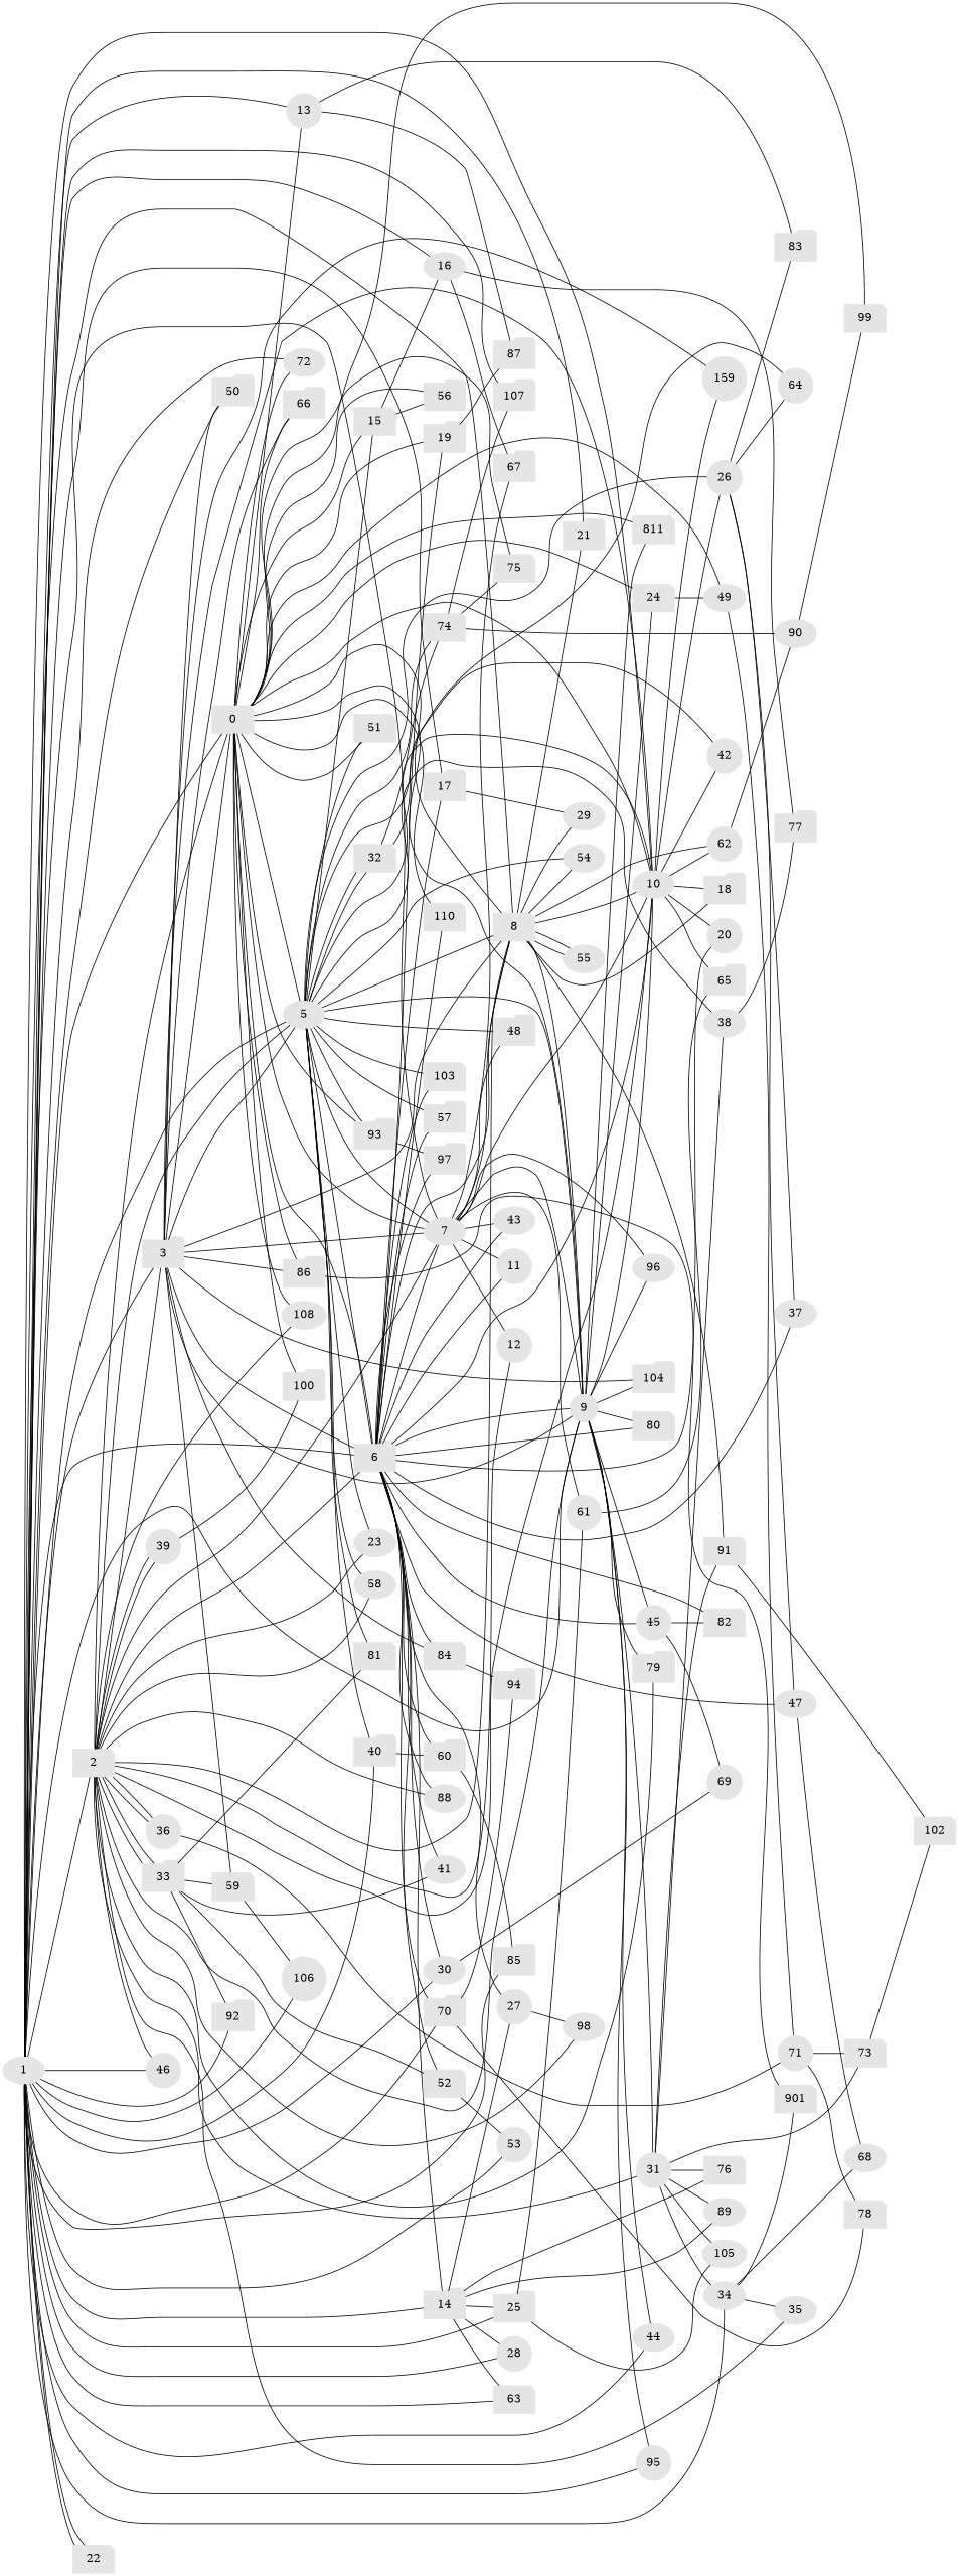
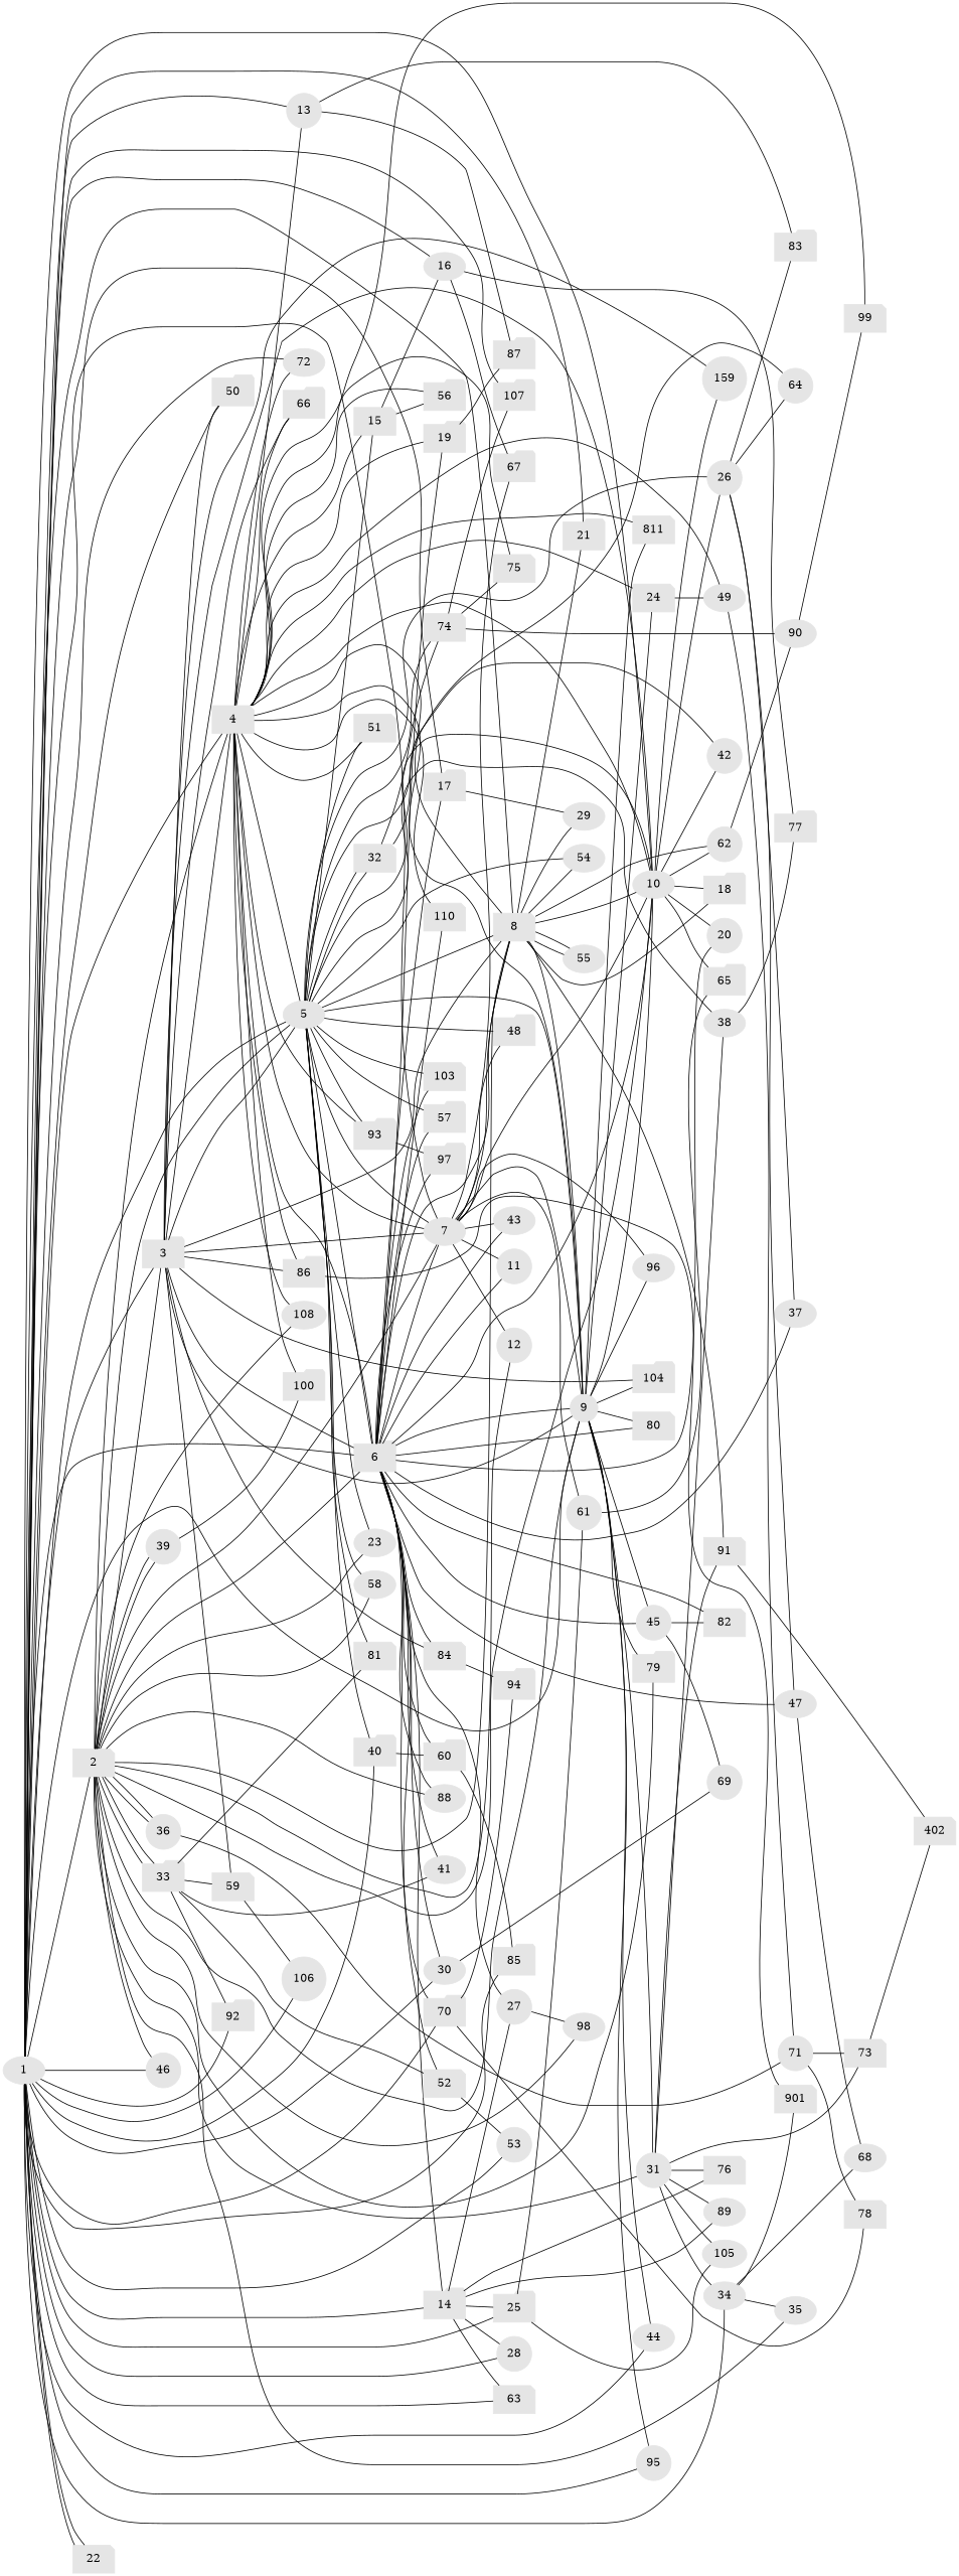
  graph {
    rankdir=LR
    node [color=gray90 shape=folder style=filled]
    1 [shape=ellipse]
    2 [shape=note]
    3
-   4 [shape=note label=0]
+   4 [shape=note]
    5 [shape=ellipse]
    6
    7 [shape=ellipse]
    8 [shape=note]
    9 [shape=circle]
    10 [shape=ellipse]
    13 [shape=circle]
    14
    16 [shape=ellipse]
    17
    21
    22 [shape=note]
    25
    28 [shape=circle]
    30 [shape=ellipse]
    34 [shape=ellipse]
    40
    44 [shape=ellipse]
    46 [shape=circle]
    50
    53 [shape=circle]
    63 [shape=note]
    70
    72 [shape=ellipse]
    85
    92
    95 [shape=circle]
    106 [shape=circle]
    107
    12 [shape=circle]
    23 [shape=ellipse]
    31 [shape=circle]
    33
    35 [shape=ellipse]
    36 [shape=circle]
    39 [shape=circle]
    58 [shape=ellipse]
    79
    88 [shape=ellipse]
    98 [shape=ellipse]
    108 [shape=ellipse]
    59 [shape=note]
    66
    84 [shape=note]
    86
    104
    n51 [label=159 shape=circle]
    15 [shape=note]
    19
    24 [shape=note]
    49 [shape=ellipse]
    51 [shape=note]
    56
    75 [shape=note]
    93
    99 [shape=note]
    100
    110 [shape=note]
    n63 [label=811 shape=note]
    26 [shape=circle]
    32 [shape=note]
    38 [shape=ellipse]
    42 [shape=circle]
    48
    54 [shape=ellipse]
    57
    74 [shape=note]
    81 [shape=note]
    103 [shape=note]
    11 [shape=circle]
    20 [shape=circle]
    27 [shape=circle]
    37 [shape=ellipse]
    41 [shape=ellipse]
    43 [shape=ellipse]
    45 [shape=circle]
    47 [shape=ellipse]
    52 [shape=note]
    60
    80 [shape=note]
    82 [shape=note]
    97
    61 [shape=circle]
    67
    96 [shape=ellipse]
    18
    29 [shape=ellipse]
    55 [shape=ellipse]
    62 [shape=circle]
    91 [shape=note]
    65
    83
    87
    76 [shape=note]
    89 [shape=ellipse]
    77
    105 [shape=ellipse]
    69 [shape=circle]
    68 [shape=ellipse]
    n104 [label=901 shape=note]
    78 [shape=note]
    94
    73 [shape=note]
    71 [shape=circle]
    64 [shape=circle]
    90 [shape=ellipse]
-   102 [shape=note]
+   102 [shape=note label=402]
    1 -- 2
    1 -- 3
    1 -- 4
    1 -- 5
    1 -- 6
    1 -- 7
    1 -- 8
    1 -- 9
    1 -- 10
    1 -- 13
    1 -- 14
    1 -- 16
    1 -- 17
    1 -- 21
    1 -- 22
    1 -- 22
    1 -- 25
    1 -- 28
    1 -- 30
    1 -- 34
    1 -- 40
    1 -- 44
    1 -- 46
    1 -- 50
    1 -- 53
    1 -- 63
    1 -- 70
    1 -- 72
    1 -- 85
    1 -- 92
    1 -- 95
    1 -- 106
    1 -- 107
    2 -- 3
    2 -- 4
    2 -- 5
    2 -- 6
    2 -- 7
    2 -- 8
    2 -- 9
    2 -- 10
    2 -- 46
    2 -- 12
    2 -- 23
    2 -- 31
    2 -- 33
    2 -- 33
    2 -- 35
    2 -- 36
    2 -- 36
    2 -- 39
    2 -- 39
    2 -- 58
    2 -- 79
    2 -- 88
    2 -- 98
    2 -- 108
    3 -- 4
    3 -- 5
    3 -- 6
    3 -- 7
    3 -- 8
    3 -- 9
    3 -- 10
    3 -- 50
    3 -- 59
    3 -- 66
    3 -- 84
    3 -- 86
    3 -- 104
    3 -- n51
    4 -- 5
    4 -- 6
    4 -- 7
    4 -- 8
    4 -- 9
    4 -- 10
    4 -- 13
    4 -- 72
    4 -- 108
    4 -- 66
    4 -- 86
    4 -- 15
    4 -- 19
    4 -- 24
    4 -- 49
    4 -- 51
    4 -- 56
    4 -- 75
    4 -- 93
    4 -- 99
    4 -- 100
    4 -- 110
    4 -- n63
    5 -- 6
    5 -- 7
    5 -- 8
    5 -- 9
    5 -- 10
    5 -- 40
    5 -- 23
    5 -- 58
    5 -- 15
    5 -- 51
    5 -- 93
    5 -- 26
    5 -- 32
    5 -- 32
    5 -- 38
    5 -- 42
    5 -- 48
    5 -- 54
    5 -- 57
    5 -- 74
    5 -- 81
    5 -- 103
    6 -- 7
    6 -- 8
    6 -- 9
    6 -- 10
    6 -- 14
    6 -- 17
    6 -- 30
    6 -- 70
    6 -- 88
    6 -- 84
    6 -- 19
    6 -- 110
    6 -- 57
    6 -- 103
    6 -- 11
    6 -- 20
    6 -- 27
    6 -- 37
    6 -- 41
    6 -- 43
    6 -- 45
    6 -- 47
    6 -- 52
    6 -- 60
    6 -- 80
    6 -- 82
    6 -- 97
    7 -- 8
    7 -- 9
    7 -- 10
    7 -- 12
    7 -- 48
    7 -- 11
    7 -- 43
    7 -- 61
    7 -- 67
    7 -- 96
    8 -- 9
    8 -- 10
    8 -- 21
    8 -- 54
    8 -- 18
    8 -- 29
    8 -- 55
    8 -- 55
    8 -- 62
    8 -- 91
    9 -- 10
    9 -- 44
    9 -- 95
    9 -- 31
    9 -- 79
    9 -- 104
    9 -- 24
    9 -- n63
    9 -- 45
    9 -- 80
    9 -- 96
    10 -- n51
    10 -- 26
    10 -- 42
    10 -- 20
    10 -- 18
    10 -- 62
    10 -- 65
    13 -- 83
    13 -- 87
    14 -- 25
    14 -- 28
    14 -- 63
    14 -- 27
    14 -- 76
    14 -- 89
    16 -- 67
    16 -- 77
    17 -- 29
    25 -- 61
    25 -- 105
    30 -- 69
    34 -- 35
    34 -- 68
    34 -- n104
    40 -- 60
    70 -- 78
    70 -- 94
    31 -- 34
    31 -- 38
    31 -- 91
    31 -- 76
    31 -- 89
    31 -- 105
    31 -- 73
    33 -- 92
    33 -- 59
    33 -- 81
    33 -- 41
    33 -- 52
    36 -- 71
    39 -- 100
    59 -- 106
    84 -- 94
    86 -- n104
    15 -- 16
    15 -- 56
    19 -- 87
    24 -- 49
    49 -- 71
    93 -- 97
    26 -- 37
    26 -- 47
    26 -- 83
    26 -- 64
    32 -- 74
    32 -- 64
    38 -- 77
    74 -- 107
    74 -- 75
    74 -- 90
    27 -- 98
    45 -- 82
    45 -- 69
    47 -- 68
    52 -- 53
    60 -- 85
    61 -- 65
    62 -- 90
    91 -- 102
    73 -- 102
    71 -- 78
    71 -- 73
    90 -- 99
  }
